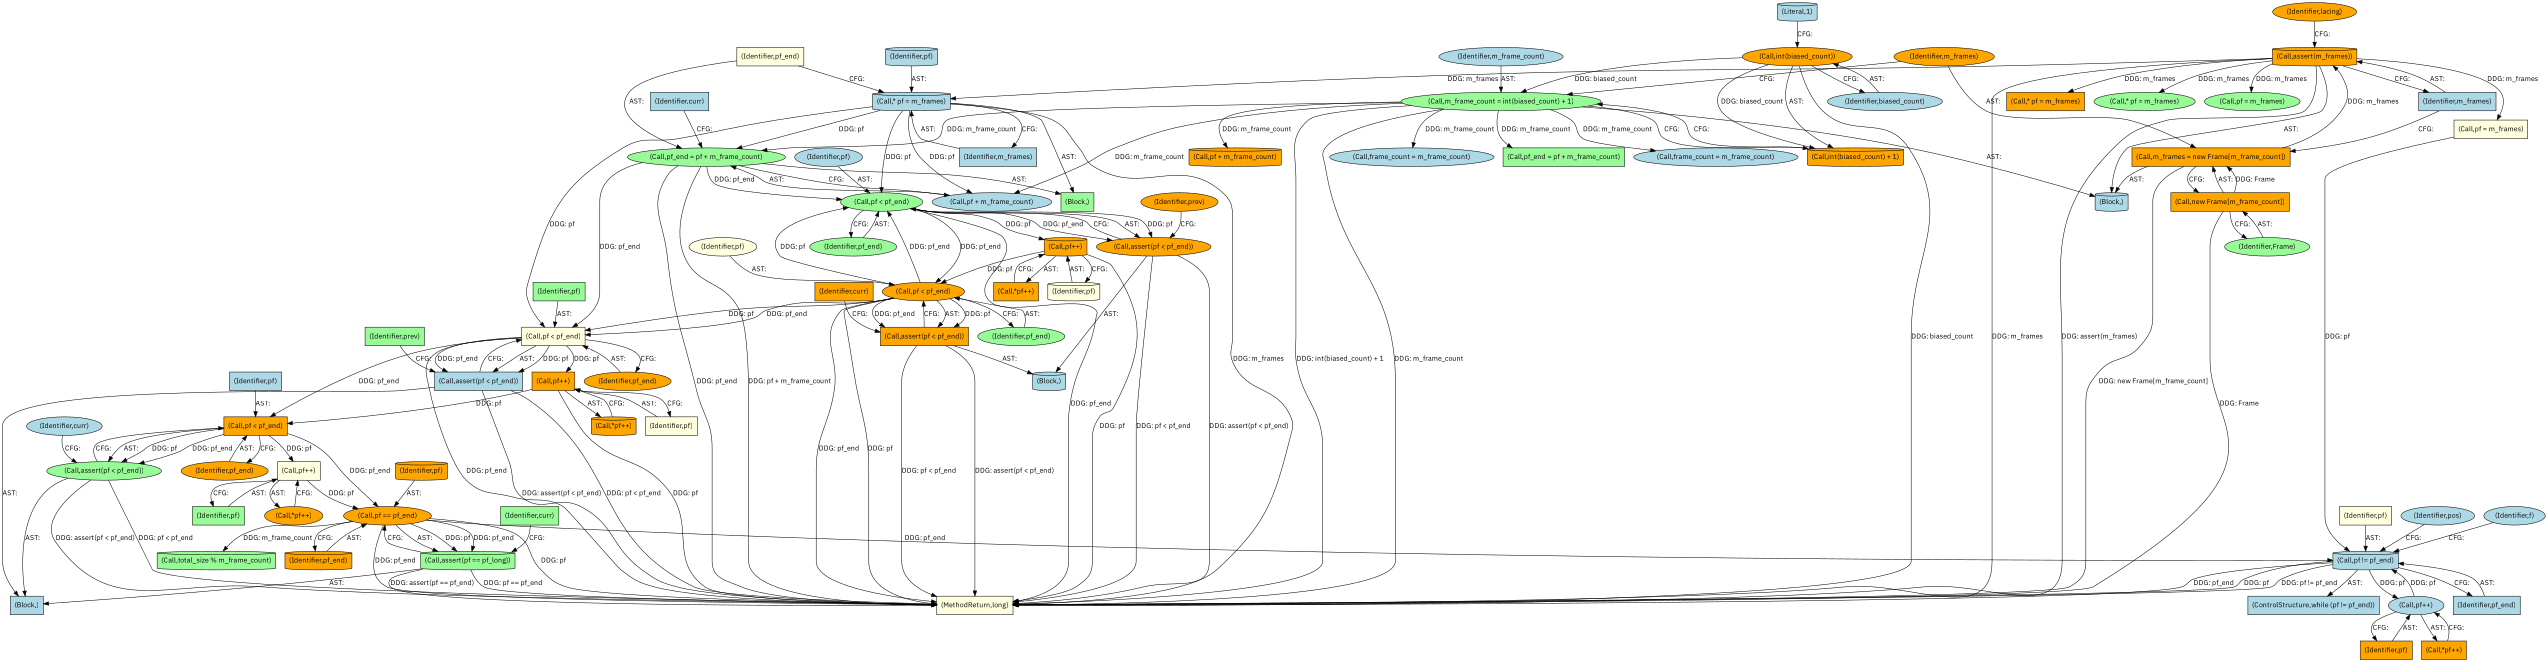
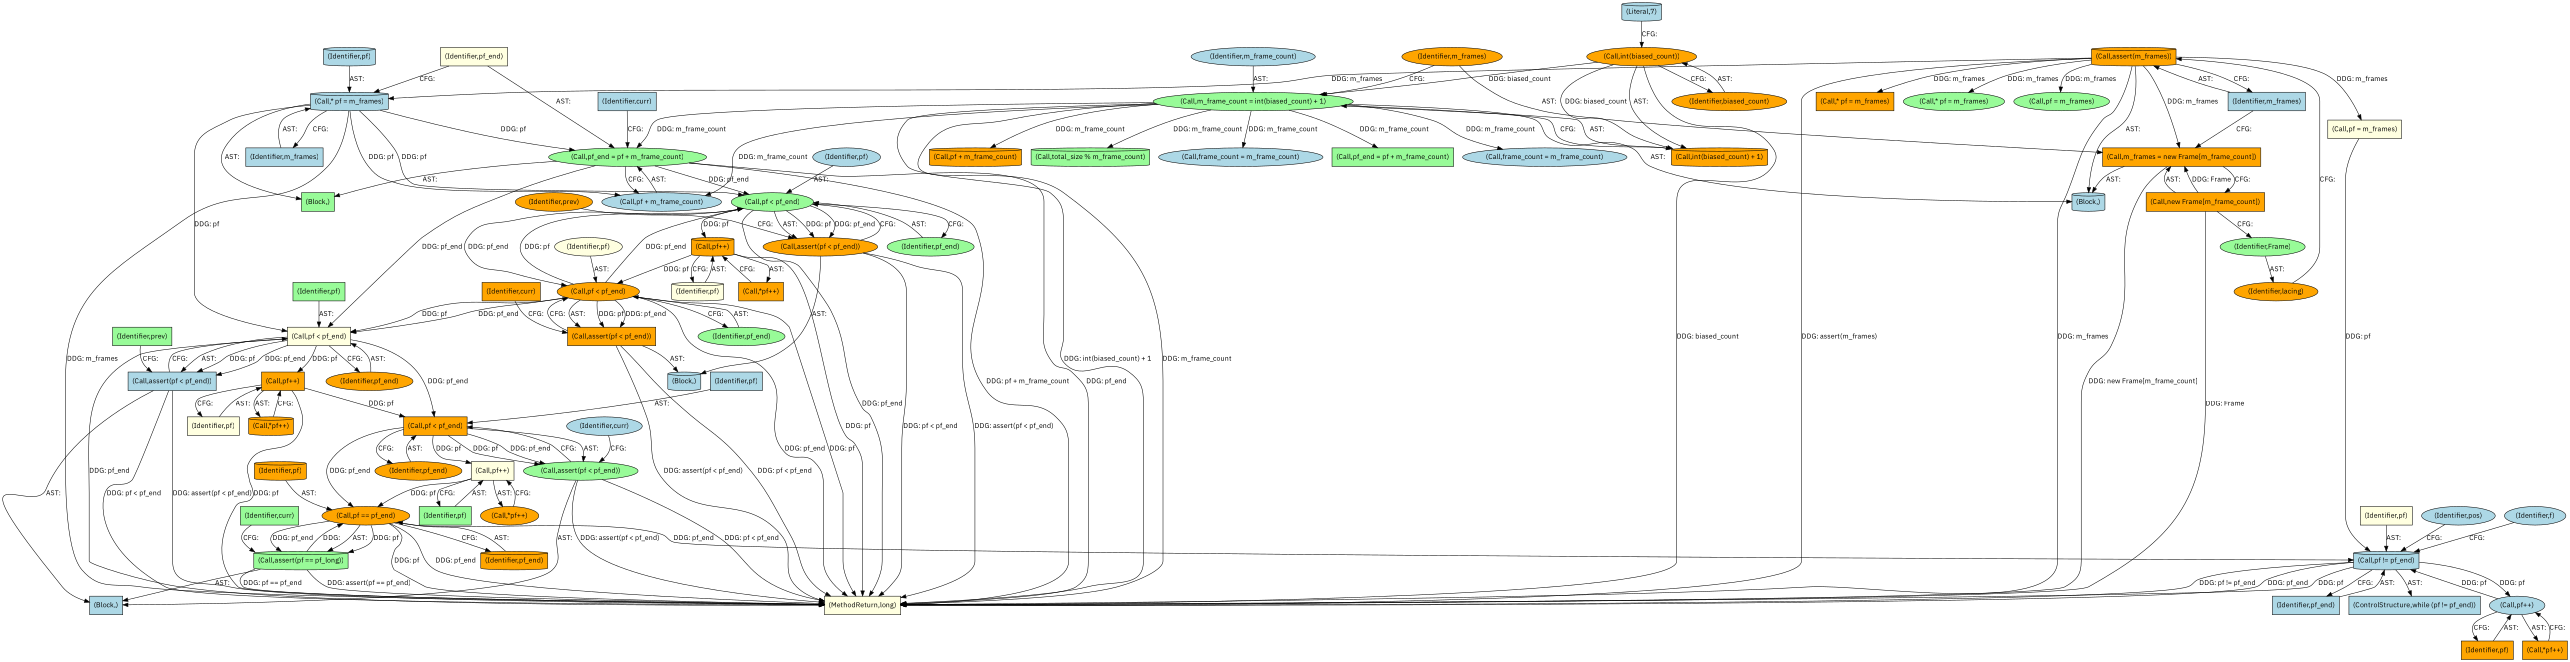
  digraph {
    fontname="IBM Plex Sans"
    node [fillcolor=orange fontname="IBM Plex Sans" shape=box style=filled]
    edge [fontname="IBM Plex Sans"]
    n1 [fillcolor=palegreen label="(Call,pf_end = pf + m_frame_count)" shape=ellipse]
    n2 [fillcolor=palegreen label="(Call,pf < pf_end)" shape=ellipse]
    n3 [fillcolor=lightyellow label="(Call,pf < pf_end)"]
    n4 [fillcolor=lightyellow label="(MethodReturn,long)"]
    n5 [fillcolor=lightblue label="(Call,pf + m_frame_count)" shape=ellipse]
    n6 [fillcolor=palegreen label="(Block,)"]
    n7 [label="(Call,assert(pf < pf_end))" shape=ellipse]
    n8 [label="(Call,pf++)" shape=cylinder]
    n9 [label="(Call,pf < pf_end)" shape=ellipse]
    n10 [fillcolor=palegreen label="(Identifier,pf_end)" shape=ellipse]
    n11 [fillcolor=lightblue label="(Call,assert(pf < pf_end))"]
    n12 [label="(Call,pf++)"]
    n13 [label="(Call,pf < pf_end)"]
    n14 [label="(Identifier,pf_end)" shape=ellipse]
    n15 [fillcolor=lightblue label="(Call,* pf = m_frames)" shape=cylinder]
    n16 [fillcolor=lightblue label="(Identifier,m_frames)"]
    n17 [label="(Call,assert(m_frames))" shape=cylinder]
    n18 [label="(Call,* pf = m_frames)"]
    n19 [fillcolor=lightyellow label="(Call,pf = m_frames)"]
    n20 [fillcolor=palegreen label="(Call,* pf = m_frames)" shape=ellipse]
    n21 [fillcolor=palegreen label="(Call,pf = m_frames)" shape=ellipse]
    n22 [fillcolor=lightblue label="(Block,)" shape=cylinder]
    n23 [fillcolor=lightblue label="(Identifier,m_frames)"]
    n24 [fillcolor=lightblue label="(Call,pf != pf_end)" shape=cylinder]
    n25 [label="(Call,m_frames = new Frame[m_frame_count])"]
    n26 [label="(Call,new Frame[m_frame_count])"]
    n27 [fillcolor=palegreen label="(Identifier,Frame)" shape=ellipse]
    n28 [fillcolor=palegreen label="(Call,m_frame_count = int(biased_count) + 1)" shape=ellipse]
    n29 [label="(Call,int(biased_count) + 1)" shape=cylinder]
    n30 [fillcolor=palegreen label="(Call,total_size % m_frame_count)" shape=cylinder]
    n31 [fillcolor=lightblue label="(Call,frame_count = m_frame_count)" shape=ellipse]
    n32 [fillcolor=palegreen label="(Call,pf_end = pf + m_frame_count)"]
    n33 [fillcolor=lightblue label="(Call,frame_count = m_frame_count)" shape=ellipse]
    n34 [label="(Call,pf + m_frame_count)" shape=cylinder]
    n35 [label="(Call,int(biased_count))" shape=ellipse]
-   n36 [fillcolor=lightblue label="(Identifier,biased_count)" shape=ellipse]
+   n36 [label="(Identifier,biased_count)" shape=ellipse]
    n37 [fillcolor=lightblue label="(Block,)" shape=cylinder]
    n38 [fillcolor=lightyellow label="(Identifier,pf)" shape=cylinder]
    n39 [label="(Call,*pf++)"]
    n40 [label="(Call,assert(pf < pf_end))"]
    n41 [fillcolor=palegreen label="(Identifier,pf_end)" shape=ellipse]
    n42 [fillcolor=lightblue label="(Block,)"]
    n43 [fillcolor=lightyellow label="(Identifier,pf)"]
    n44 [label="(Call,*pf++)" shape=cylinder]
    n45 [fillcolor=palegreen label="(Call,assert(pf < pf_end))" shape=ellipse]
    n46 [fillcolor=lightyellow label="(Call,pf++)"]
    n47 [label="(Call,pf == pf_end)" shape=ellipse]
    n48 [label="(Identifier,pf_end)" shape=ellipse]
    n49 [fillcolor=palegreen label="(Identifier,pf)"]
    n50 [label="(Call,*pf++)" shape=ellipse]
    n51 [fillcolor=palegreen label="(Call,assert(pf == pf_long))" shape=cylinder]
    n52 [label="(Identifier,pf_end)" shape=cylinder]
    n53 [fillcolor=lightblue label="(Call,pf++)" shape=ellipse]
    n54 [fillcolor=lightblue label="(Identifier,pf_end)"]
    n55 [fillcolor=lightblue label="(ControlStructure,while (pf != pf_end))"]
    n56 [label="(Identifier,pf)"]
    n57 [label="(Call,*pf++)"]
    n58 [label="(Identifier,pf)" shape=cylinder]
    n59 [label="(Identifier,lacing)" shape=ellipse]
    n60 [fillcolor=palegreen label="(Identifier,pf)"]
    n61 [fillcolor=lightblue label="(Identifier,pf)" shape=cylinder]
    n62 [fillcolor=lightyellow label="(Identifier,pf)" shape=ellipse]
    n63 [label="(Identifier,curr)"]
    n64 [fillcolor=palegreen label="(Identifier,curr)"]
    n65 [fillcolor=palegreen label="(Identifier,prev)"]
    n66 [fillcolor=lightblue label="(Identifier,m_frame_count)" shape=ellipse]
    n67 [label="(Identifier,prev)" shape=ellipse]
    n68 [fillcolor=lightyellow label="(Identifier,pf)"]
    n69 [fillcolor=lightblue label="(Identifier,pf)" shape=ellipse]
    n70 [fillcolor=lightblue label="(Identifier,curr)" shape=ellipse]
    n71 [fillcolor=lightblue label="(Identifier,pos)" shape=ellipse]
    n72 [fillcolor=lightblue label="(Identifier,curr)"]
    n73 [label="(Identifier,m_frames)" shape=ellipse]
-   n74 [fillcolor=lightblue label="(Literal,1)" shape=cylinder]
+   n74 [fillcolor=lightblue label="(Literal,7)" shape=cylinder]
    n75 [fillcolor=lightblue label="(Identifier,f)" shape=ellipse]
    n76 [fillcolor=lightblue label="(Identifier,pf)"]
    n77 [fillcolor=lightyellow label="(Identifier,pf_end)"]
    n1 -> n2 [label="DDG: pf_end"]
    n1 -> n3 [label="DDG: pf_end"]
    n1 -> n4 [label="DDG: pf_end"]
    n1 -> n4 [label="DDG: pf + m_frame_count"]
    n1 -> n5 [label="CFG: "]
    n1 -> n6 [label="AST: "]
    n2 -> n4 [label="DDG: pf_end"]
    n2 -> n7 [label="AST: "]
    n2 -> n7 [label="DDG: pf"]
    n2 -> n7 [label="DDG: pf_end"]
    n2 -> n8 [label="DDG: pf"]
    n2 -> n9 [label="DDG: pf_end"]
    n2 -> n10 [label="CFG: "]
    n3 -> n4 [label="DDG: pf_end"]
    n3 -> n11 [label="AST: "]
    n3 -> n11 [label="DDG: pf"]
    n3 -> n11 [label="DDG: pf_end"]
    n3 -> n12 [label="DDG: pf"]
    n3 -> n13 [label="DDG: pf_end"]
    n3 -> n14 [label="CFG: "]
    n5 -> n1 [label="AST: "]
    n7 -> n2 [label="CFG: "]
    n7 -> n4 [label="DDG: assert(pf < pf_end)"]
    n7 -> n4 [label="DDG: pf < pf_end"]
    n7 -> n37 [label="AST: "]
    n8 -> n4 [label="DDG: pf"]
    n8 -> n9 [label="DDG: pf"]
    n8 -> n38 [label="CFG: "]
    n8 -> n39 [label="AST: "]
    n9 -> n2 [label="DDG: pf"]
    n9 -> n2 [label="DDG: pf_end"]
    n9 -> n3 [label="DDG: pf"]
    n9 -> n3 [label="DDG: pf_end"]
    n9 -> n4 [label="DDG: pf"]
    n9 -> n4 [label="DDG: pf_end"]
    n9 -> n40 [label="AST: "]
    n9 -> n40 [label="DDG: pf"]
    n9 -> n40 [label="DDG: pf_end"]
    n9 -> n41 [label="CFG: "]
    n10 -> n2 [label="AST: "]
    n11 -> n3 [label="CFG: "]
    n11 -> n4 [label="DDG: pf < pf_end"]
    n11 -> n4 [label="DDG: assert(pf < pf_end)"]
    n11 -> n42 [label="AST: "]
    n12 -> n4 [label="DDG: pf"]
    n12 -> n13 [label="DDG: pf"]
    n12 -> n43 [label="CFG: "]
    n12 -> n44 [label="AST: "]
    n13 -> n45 [label="AST: "]
    n13 -> n45 [label="DDG: pf"]
    n13 -> n45 [label="DDG: pf_end"]
    n13 -> n46 [label="DDG: pf"]
    n13 -> n47 [label="DDG: pf_end"]
    n13 -> n48 [label="CFG: "]
    n14 -> n3 [label="AST: "]
    n15 -> n1 [label="DDG: pf"]
    n15 -> n2 [label="DDG: pf"]
    n15 -> n3 [label="DDG: pf"]
    n15 -> n4 [label="DDG: m_frames"]
    n15 -> n5 [label="DDG: pf"]
    n15 -> n6 [label="AST: "]
    n15 -> n16 [label="CFG: "]
    n16 -> n15 [label="AST: "]
    n17 -> n4 [label="DDG: m_frames"]
    n17 -> n4 [label="DDG: assert(m_frames)"]
    n17 -> n15 [label="DDG: m_frames"]
    n17 -> n18 [label="DDG: m_frames"]
    n17 -> n19 [label="DDG: m_frames"]
    n17 -> n20 [label="DDG: m_frames"]
    n17 -> n21 [label="DDG: m_frames"]
    n17 -> n22 [label="AST: "]
    n17 -> n23 [label="CFG: "]
    n19 -> n24 [label="DDG: pf"]
    n23 -> n17 [label="AST: "]
    n23 -> n25 [label="CFG: "]
    n24 -> n4 [label="DDG: pf != pf_end"]
    n24 -> n4 [label="DDG: pf_end"]
    n24 -> n4 [label="DDG: pf"]
    n24 -> n53 [label="DDG: pf"]
    n24 -> n54 [label="CFG: "]
    n24 -> n55 [label="AST: "]
    n25 -> n4 [label="DDG: new Frame[m_frame_count]"]
-   n25 -> n17 [label="DDG: m_frames"]
+   n17 -> n25 [label="DDG: m_frames"]
    n25 -> n22 [label="AST: "]
    n25 -> n26 [label="CFG: "]
    n26 -> n4 [label="DDG: Frame"]
    n26 -> n25 [label="AST: "]
    n26 -> n25 [label="DDG: Frame"]
    n26 -> n27 [label="CFG: "]
-   n27 -> n26 [label="AST: "]
+   n27 -> n59 [label="AST: "]
    n28 -> n1 [label="DDG: m_frame_count"]
    n28 -> n4 [label="DDG: int(biased_count) + 1"]
    n28 -> n4 [label="DDG: m_frame_count"]
    n28 -> n5 [label="DDG: m_frame_count"]
    n28 -> n22 [label="AST: "]
    n28 -> n29 [label="CFG: "]
-   n47 -> n30 [label="DDG: m_frame_count"]
+   n28 -> n30 [label="DDG: m_frame_count"]
    n28 -> n31 [label="DDG: m_frame_count"]
    n28 -> n32 [label="DDG: m_frame_count"]
    n28 -> n33 [label="DDG: m_frame_count"]
    n28 -> n34 [label="DDG: m_frame_count"]
-   n29 -> n28 [label="CFG: "]
+   n29 -> n28 [label="AST: "]
    n35 -> n4 [label="DDG: biased_count"]
    n35 -> n28 [label="DDG: biased_count"]
    n35 -> n29 [label="AST: "]
    n35 -> n29 [label="DDG: biased_count"]
    n35 -> n36 [label="CFG: "]
    n36 -> n35 [label="AST: "]
    n38 -> n8 [label="AST: "]
    n39 -> n8 [label="CFG: "]
    n40 -> n4 [label="DDG: assert(pf < pf_end)"]
    n40 -> n4 [label="DDG: pf < pf_end"]
    n40 -> n9 [label="CFG: "]
    n40 -> n37 [label="AST: "]
    n41 -> n9 [label="AST: "]
    n43 -> n12 [label="AST: "]
    n44 -> n12 [label="CFG: "]
    n45 -> n4 [label="DDG: assert(pf < pf_end)"]
    n45 -> n4 [label="DDG: pf < pf_end"]
    n45 -> n13 [label="CFG: "]
    n45 -> n42 [label="AST: "]
    n46 -> n47 [label="DDG: pf"]
    n46 -> n49 [label="CFG: "]
    n46 -> n50 [label="AST: "]
    n47 -> n4 [label="DDG: pf"]
    n47 -> n4 [label="DDG: pf_end"]
    n47 -> n24 [label="DDG: pf_end"]
    n47 -> n51 [label="AST: "]
    n47 -> n51 [label="DDG: pf"]
    n47 -> n51 [label="DDG: pf_end"]
    n47 -> n52 [label="CFG: "]
    n48 -> n13 [label="AST: "]
    n49 -> n46 [label="AST: "]
    n50 -> n46 [label="CFG: "]
    n51 -> n4 [label="DDG: pf == pf_end"]
    n51 -> n4 [label="DDG: assert(pf == pf_end)"]
    n51 -> n42 [label="AST: "]
-   n51 -> n47 [label="CFG: "]
+   n51 -> n47 [label="DDG: "]
    n52 -> n47 [label="AST: "]
    n53 -> n24 [label="DDG: pf"]
    n53 -> n56 [label="CFG: "]
    n53 -> n57 [label="AST: "]
    n54 -> n24 [label="AST: "]
    n56 -> n53 [label="AST: "]
    n57 -> n53 [label="CFG: "]
    n58 -> n47 [label="AST: "]
    n59 -> n17 [label="CFG: "]
    n60 -> n3 [label="AST: "]
    n61 -> n15 [label="AST: "]
    n62 -> n9 [label="AST: "]
    n63 -> n40 [label="CFG: "]
    n64 -> n51 [label="CFG: "]
    n65 -> n11 [label="CFG: "]
    n66 -> n28 [label="AST: "]
    n67 -> n7 [label="CFG: "]
    n68 -> n24 [label="AST: "]
    n69 -> n2 [label="AST: "]
    n70 -> n45 [label="CFG: "]
    n71 -> n24 [label="CFG: "]
    n72 -> n1 [label="CFG: "]
    n73 -> n25 [label="AST: "]
    n73 -> n28 [label="CFG: "]
    n74 -> n35 [label="CFG: "]
    n75 -> n24 [label="CFG: "]
    n76 -> n13 [label="AST: "]
    n77 -> n1 [label="AST: "]
    n77 -> n15 [label="CFG: "]
  }
